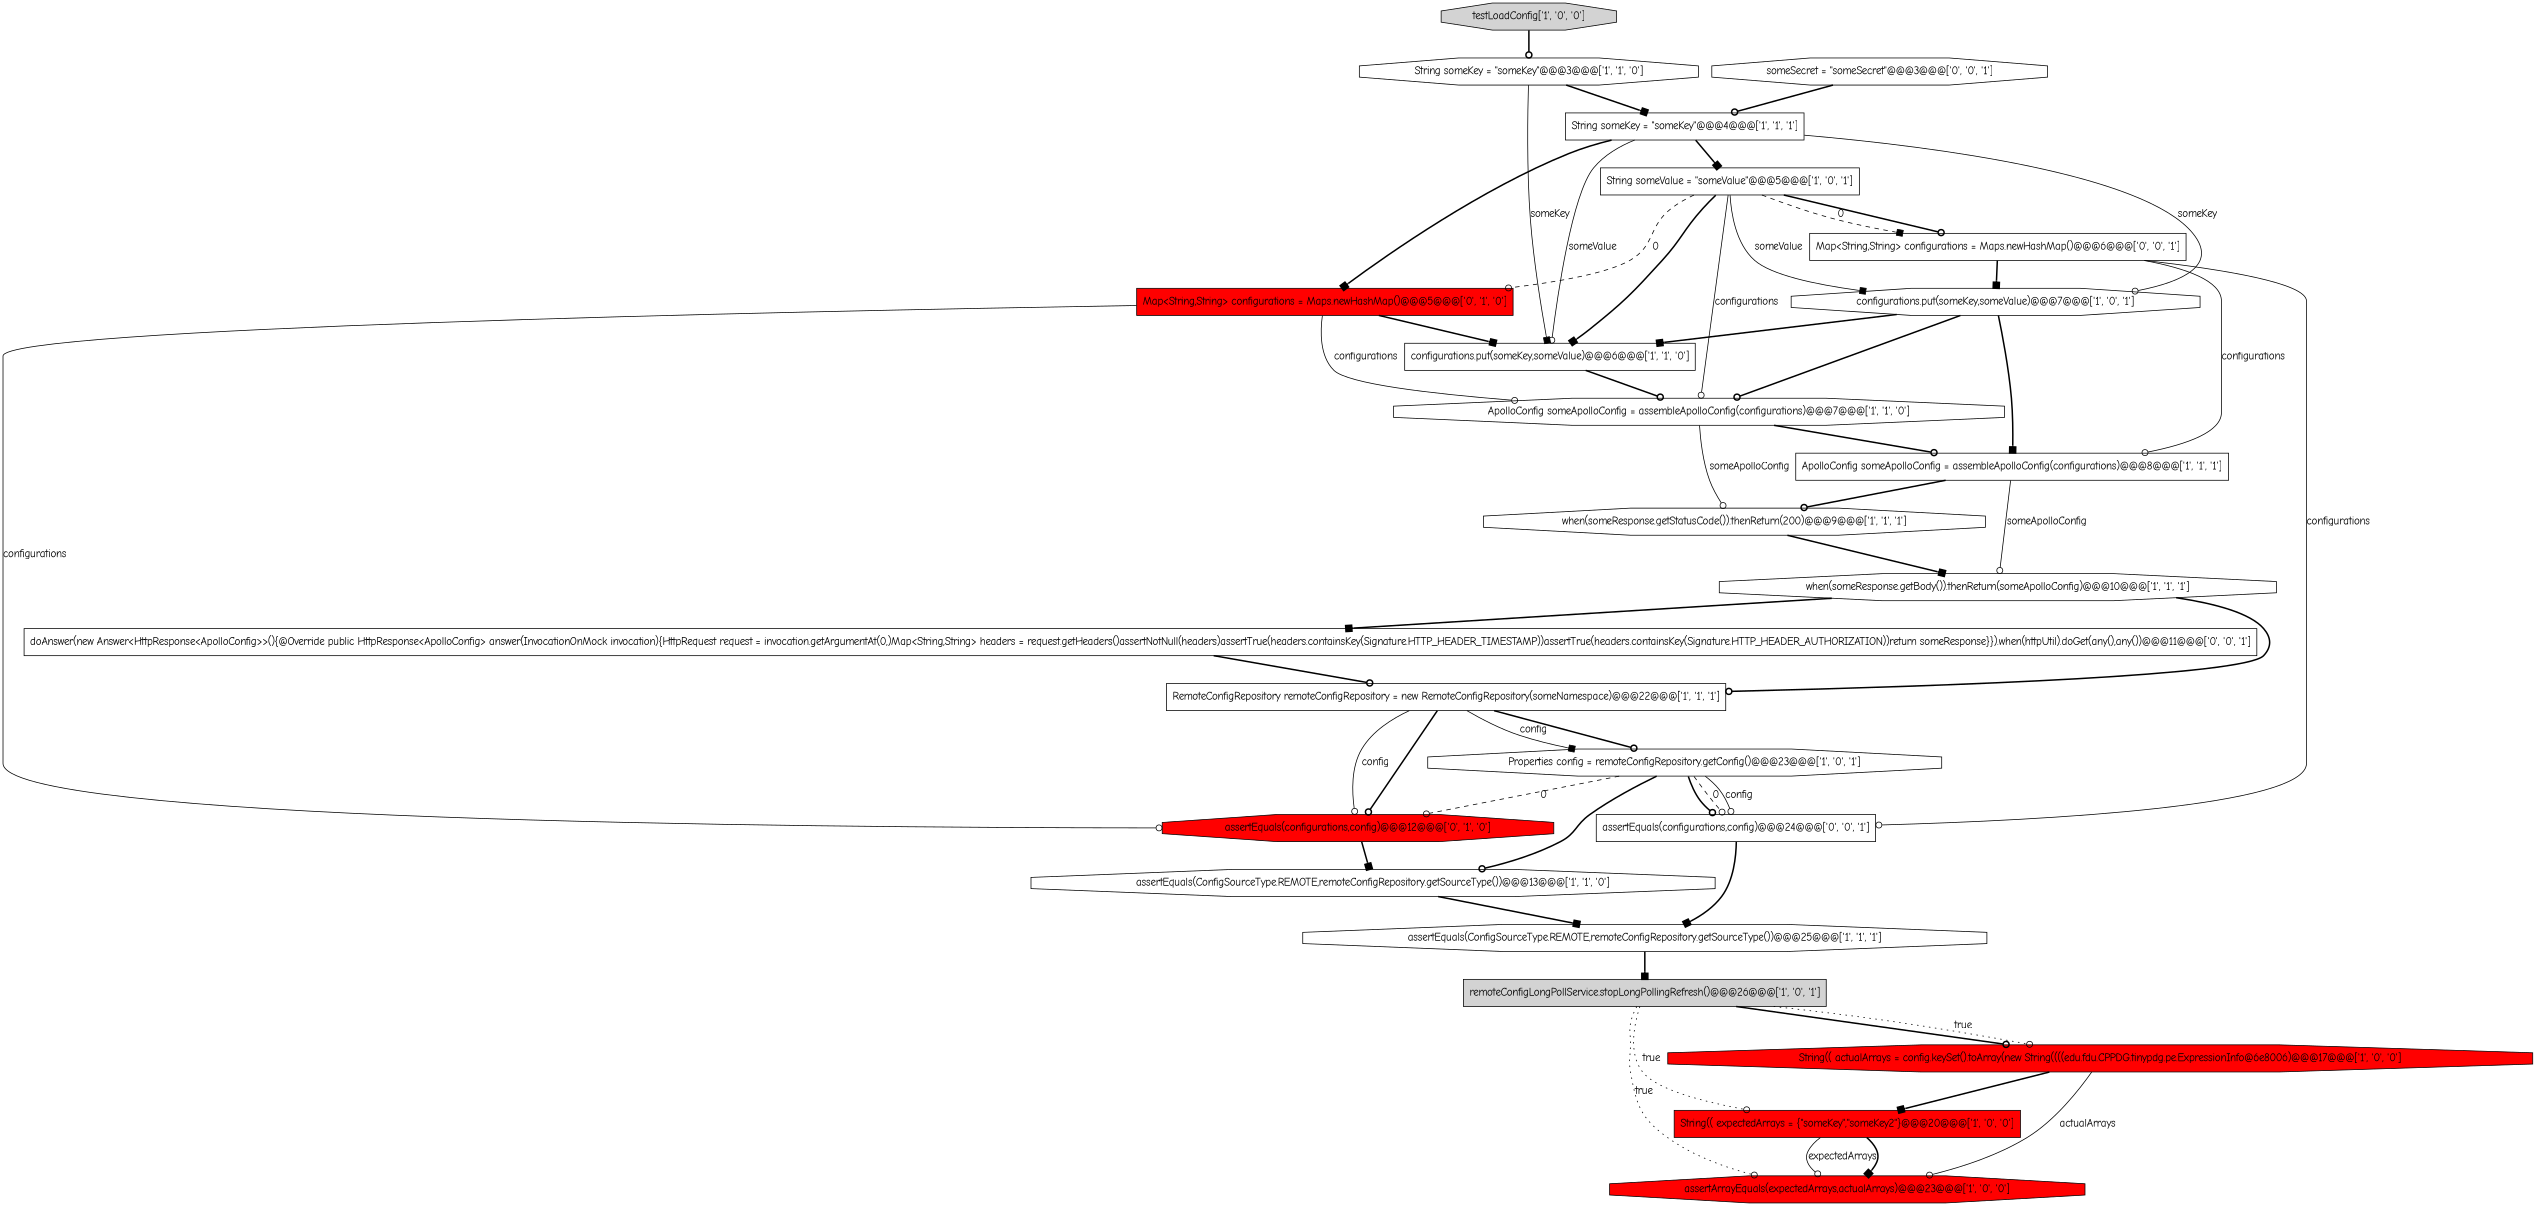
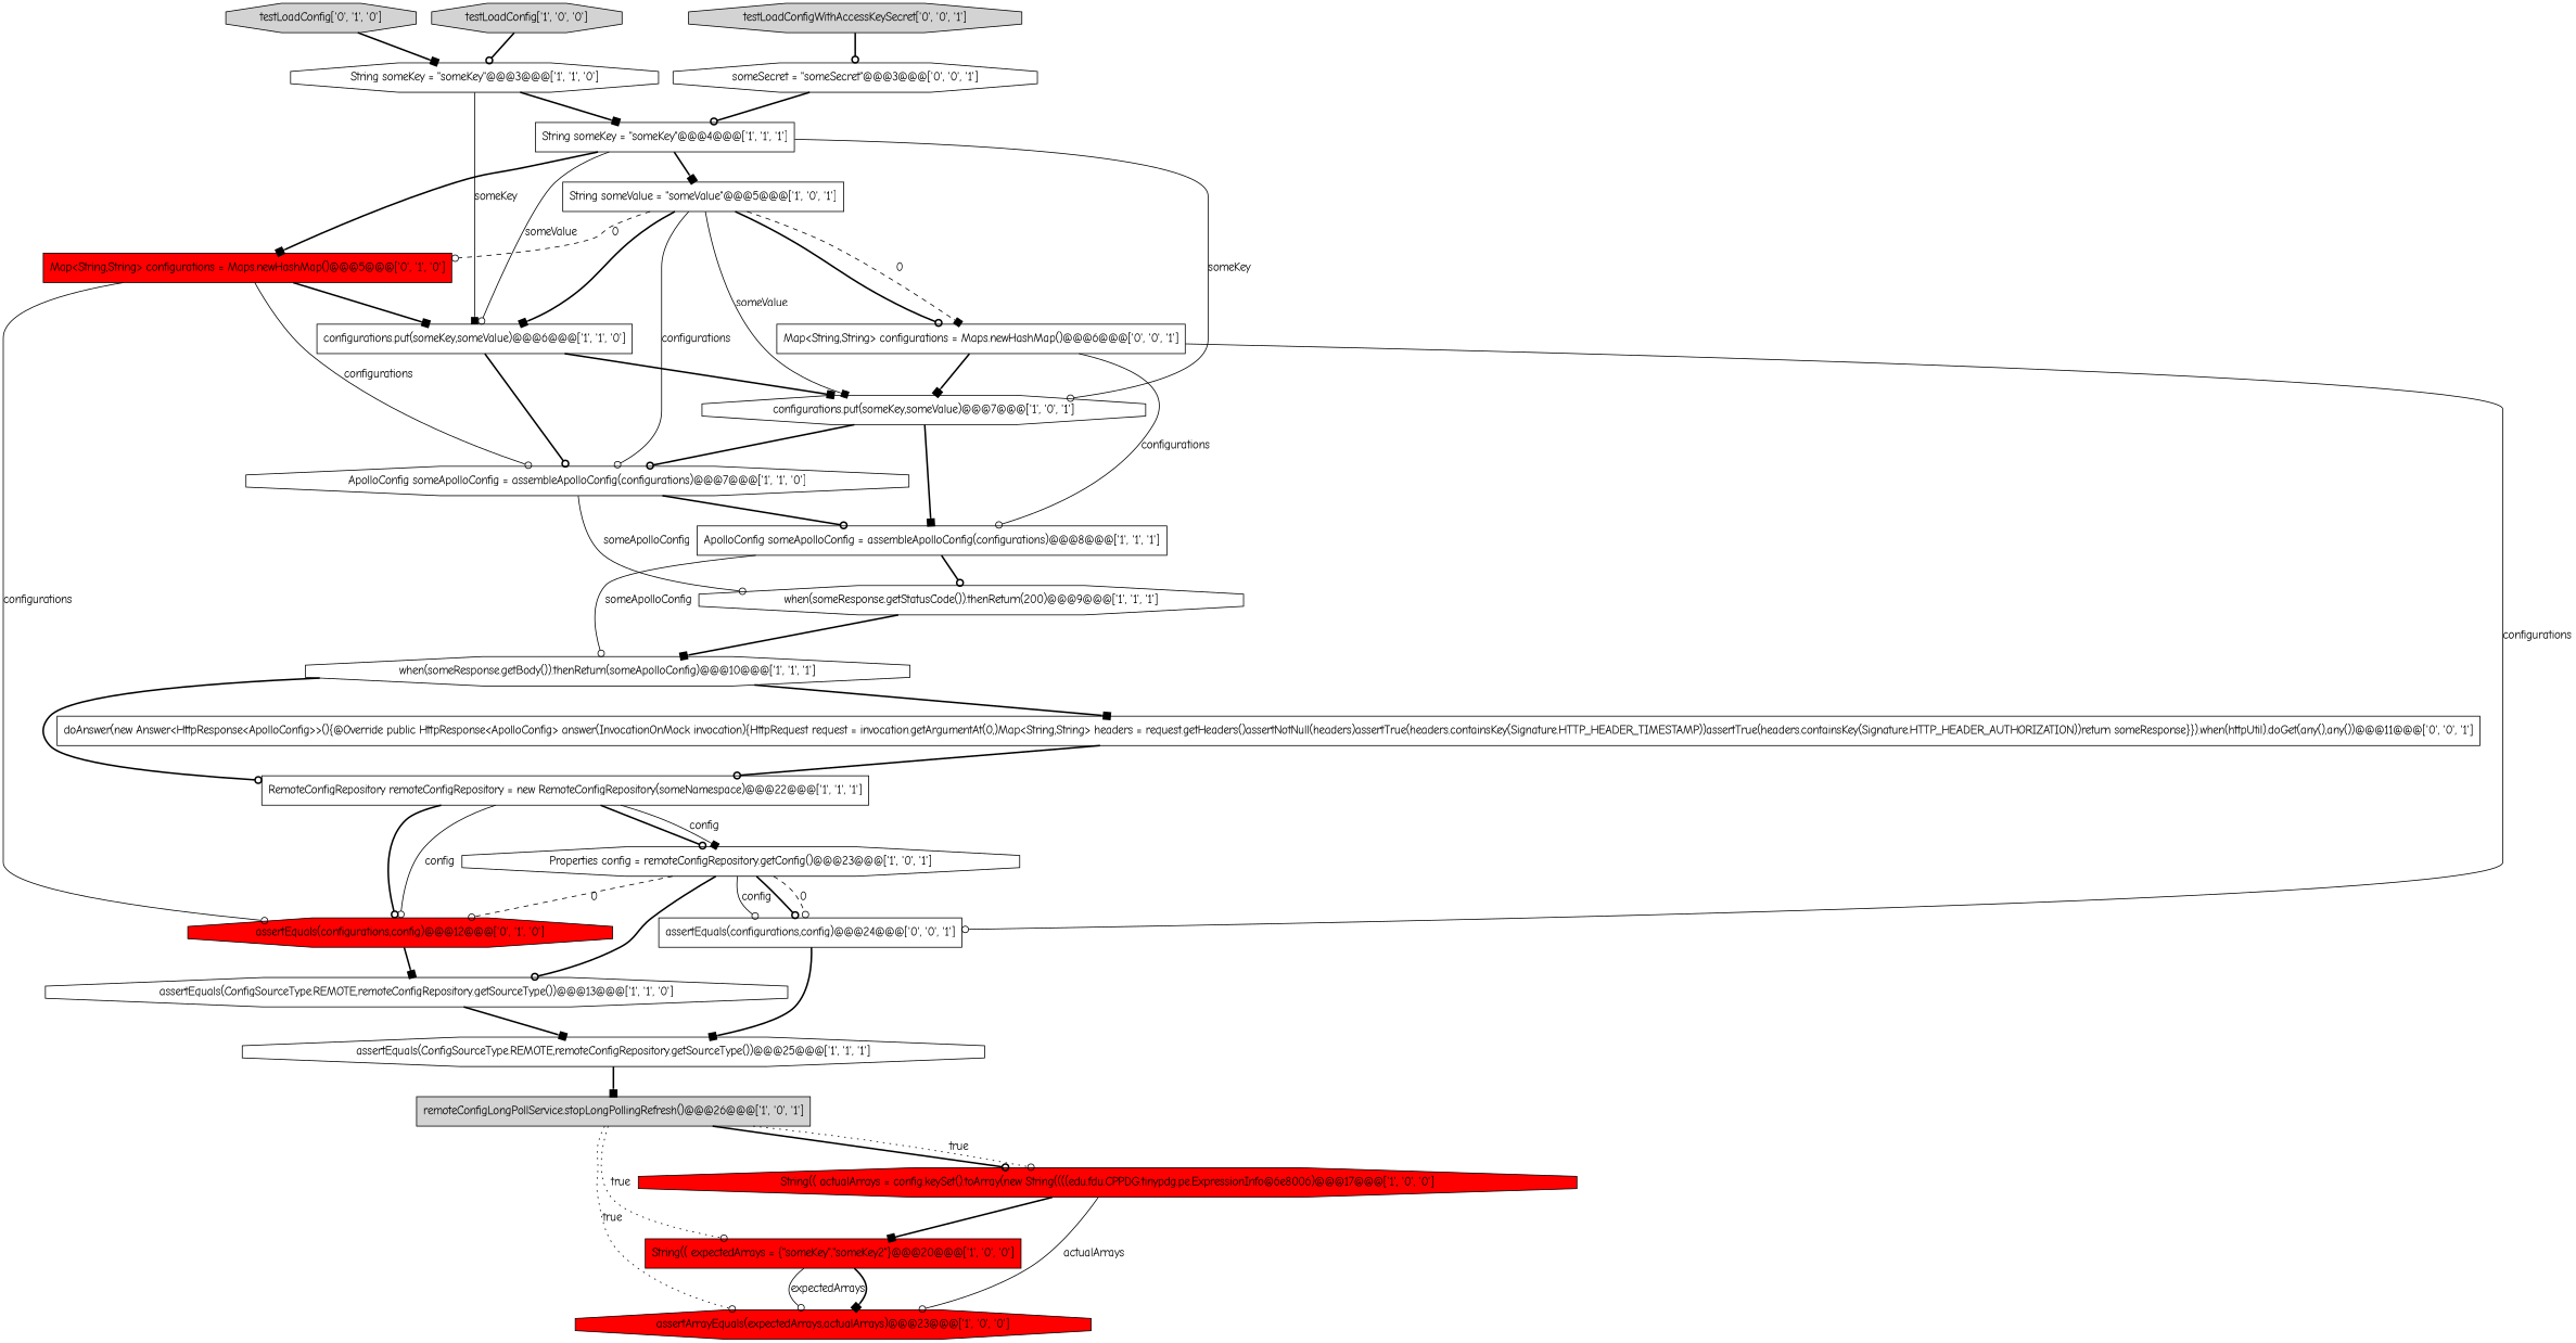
  digraph {
    fontname="Comic Neue"
    node [fillcolor=white fontname="Comic Neue" shape=octagon style=filled]
    edge [arrowhead=odot fontname="Comic Neue" style=bold]
    n1 [label="assertEquals(ConfigSourceType.REMOTE,remoteConfigRepository.getSourceType())@@@25@@@['1', '1', '1']"]
    n2 [fillcolor=lightgray label="remoteConfigLongPollService.stopLongPollingRefresh()@@@26@@@['1', '0', '1']" shape=box]
    n3 [fillcolor=red label="String(( expectedArrays = {\"someKey\",\"someKey2\"}@@@20@@@['1', '0', '0']" shape=box]
    n4 [fillcolor=red label="assertArrayEquals(expectedArrays,actualArrays)@@@23@@@['1', '0', '0']"]
    n5 [fillcolor=red label="String(( actualArrays = config.keySet().toArray(new String((((edu.fdu.CPPDG.tinypdg.pe.ExpressionInfo@6e8006)@@@17@@@['1', '0', '0']"]
    n6 [label="Properties config = remoteConfigRepository.getConfig()@@@23@@@['1', '0', '1']"]
    n7 [label="assertEquals(ConfigSourceType.REMOTE,remoteConfigRepository.getSourceType())@@@13@@@['1', '1', '0']"]
    n8 [fillcolor=red label="assertEquals(configurations,config)@@@12@@@['0', '1', '0']"]
    n9 [label="assertEquals(configurations,config)@@@24@@@['0', '0', '1']" shape=box]
    n10 [fillcolor=red label="Map<String,String> configurations = Maps.newHashMap()@@@5@@@['0', '1', '0']" shape=box]
    n11 [label="configurations.put(someKey,someValue)@@@6@@@['1', '1', '0']" shape=box]
    n12 [label="ApolloConfig someApolloConfig = assembleApolloConfig(configurations)@@@7@@@['1', '1', '0']"]
    n13 [label="configurations.put(someKey,someValue)@@@7@@@['1', '0', '1']"]
    n14 [label="ApolloConfig someApolloConfig = assembleApolloConfig(configurations)@@@8@@@['1', '1', '1']" shape=box]
    n15 [label="when(someResponse.getStatusCode()).thenReturn(200)@@@9@@@['1', '1', '1']"]
    n16 [label="RemoteConfigRepository remoteConfigRepository = new RemoteConfigRepository(someNamespace)@@@22@@@['1', '1', '1']" shape=box]
    n17 [label="when(someResponse.getBody()).thenReturn(someApolloConfig)@@@10@@@['1', '1', '1']"]
    n18 [fillcolor=lightgray label="testLoadConfig['1', '0', '0']"]
    n19 [label="String someKey = \"someKey\"@@@3@@@['1', '1', '0']"]
    n20 [label="String someKey = \"someKey\"@@@4@@@['1', '1', '1']" shape=box]
    n21 [label="String someValue = \"someValue\"@@@5@@@['1', '0', '1']" shape=box]
    n22 [label="doAnswer(new Answer<HttpResponse<ApolloConfig>>(){@Override public HttpResponse<ApolloConfig> answer(InvocationOnMock invocation){HttpRequest request = invocation.getArgumentAt(0,)Map<String,String> headers = request.getHeaders()assertNotNull(headers)assertTrue(headers.containsKey(Signature.HTTP_HEADER_TIMESTAMP))assertTrue(headers.containsKey(Signature.HTTP_HEADER_AUTHORIZATION))return someResponse}}).when(httpUtil).doGet(any(),any())@@@11@@@['0', '0', '1']" shape=box]
    n23 [label="Map<String,String> configurations = Maps.newHashMap()@@@6@@@['0', '0', '1']" shape=box]
    n24 [label="someSecret = \"someSecret\"@@@3@@@['0', '0', '1']"]
+   n25 [fillcolor=lightgray label="testLoadConfigWithAccessKeySecret['0', '0', '1']"]
+   n26 [fillcolor=lightgray label="testLoadConfig['0', '1', '0']"]
    n1 -> n2 [arrowhead=box]
    n2 -> n3 [label=true style=dotted]
    n2 -> n4 [label=true style=dotted]
    n2 -> n5
    n2 -> n5 [label=true style=dotted]
    n3 -> n4 [label=expectedArrays style=solid]
    n3 -> n4 [arrowhead=box]
    n5 -> n3 [arrowhead=box]
    n5 -> n4 [label=actualArrays style=solid]
    n6 -> n7
    n6 -> n8 [label=0 style=dashed]
    n6 -> n9 [label=0 style=dashed]
    n6 -> n9 [label=config style=solid]
    n6 -> n9
    n7 -> n1 [arrowhead=box]
    n8 -> n7 [arrowhead=box]
    n9 -> n1 [arrowhead=box]
    n10 -> n8 [label=configurations style=solid]
    n10 -> n11 [arrowhead=box]
    n10 -> n12 [label=configurations style=solid]
    n11 -> n12
-   n13 -> n11 [arrowhead=box]
+   n11 -> n13 [arrowhead=box]
    n12 -> n14
    n12 -> n15 [label=someApolloConfig style=solid]
    n13 -> n12
    n13 -> n14 [arrowhead=box]
    n14 -> n15
    n14 -> n17 [label=someApolloConfig style=solid]
    n15 -> n17 [arrowhead=box]
    n16 -> n6
    n16 -> n6 [arrowhead=box label=config style=solid]
    n16 -> n8
    n16 -> n8 [label=config style=solid]
    n17 -> n16
    n17 -> n22 [arrowhead=box]
    n18 -> n19
    n19 -> n11 [arrowhead=box label=someKey style=solid]
    n19 -> n20 [arrowhead=box]
    n20 -> n10 [arrowhead=box]
    n20 -> n11 [label=someValue style=solid]
    n20 -> n13 [label=someKey style=solid]
    n20 -> n21 [arrowhead=box]
    n21 -> n10 [label=0 style=dashed]
    n21 -> n11 [arrowhead=box]
    n21 -> n12 [label=configurations style=solid]
    n21 -> n13 [arrowhead=box label=someValue style=solid]
    n21 -> n23
    n21 -> n23 [arrowhead=box label=0 style=dashed]
    n22 -> n16
    n23 -> n9 [label=configurations style=solid]
    n23 -> n13 [arrowhead=box]
    n23 -> n14 [label=configurations style=solid]
    n24 -> n20
+   n25 -> n24
+   n26 -> n19 [arrowhead=box]
  }
